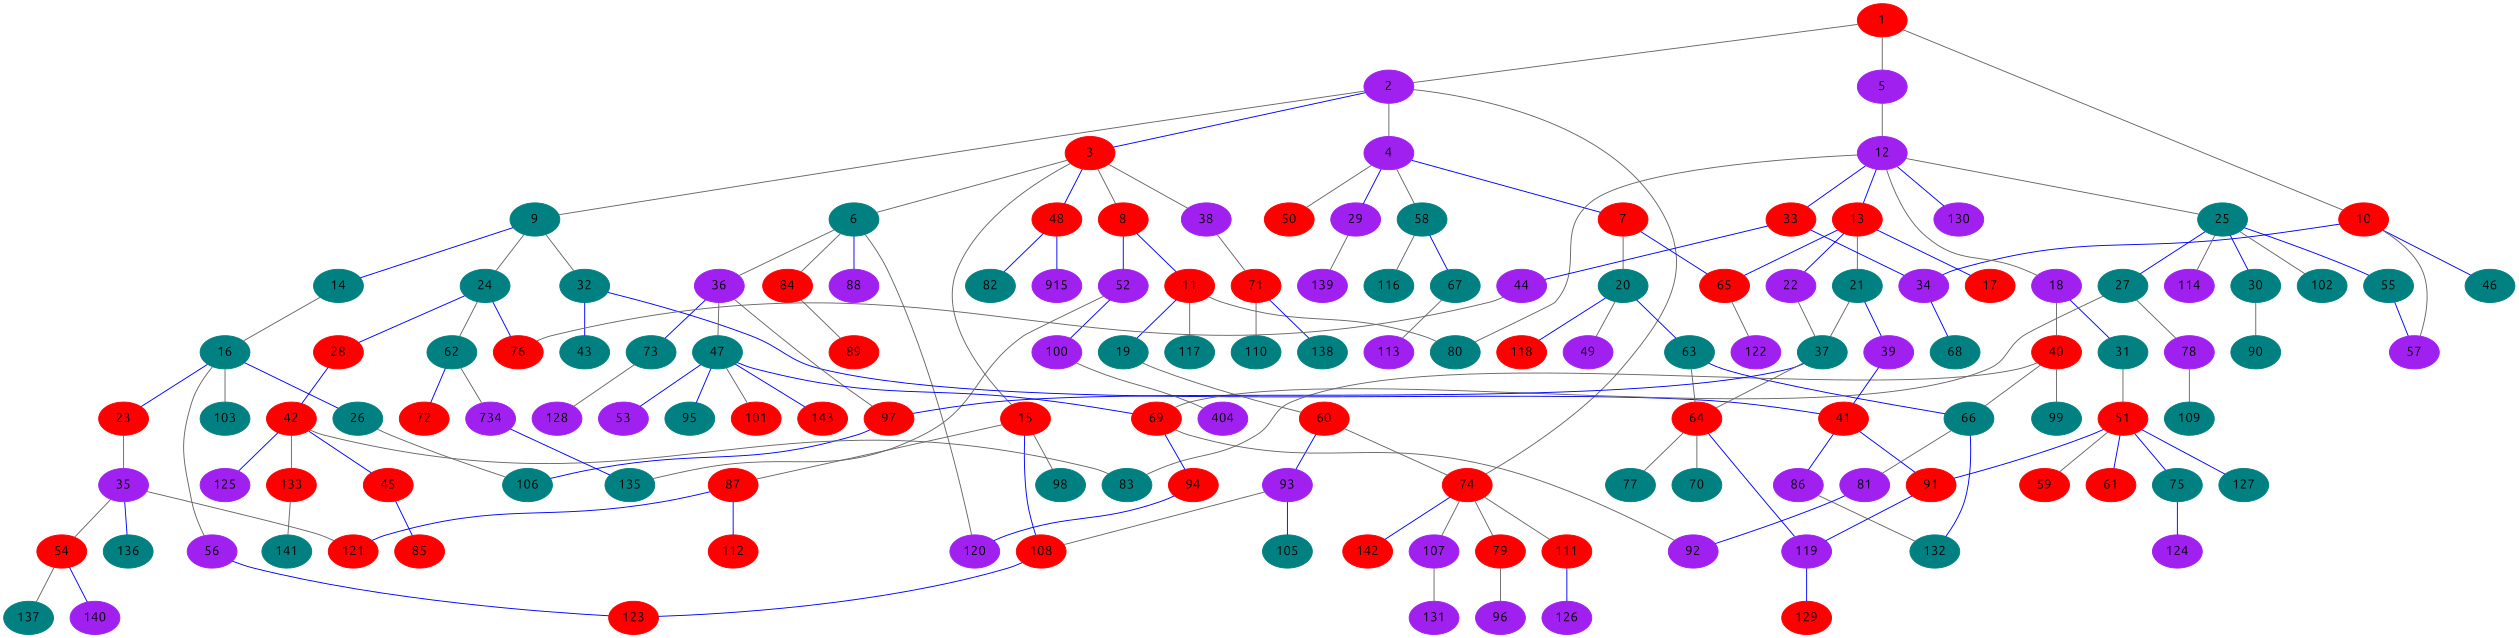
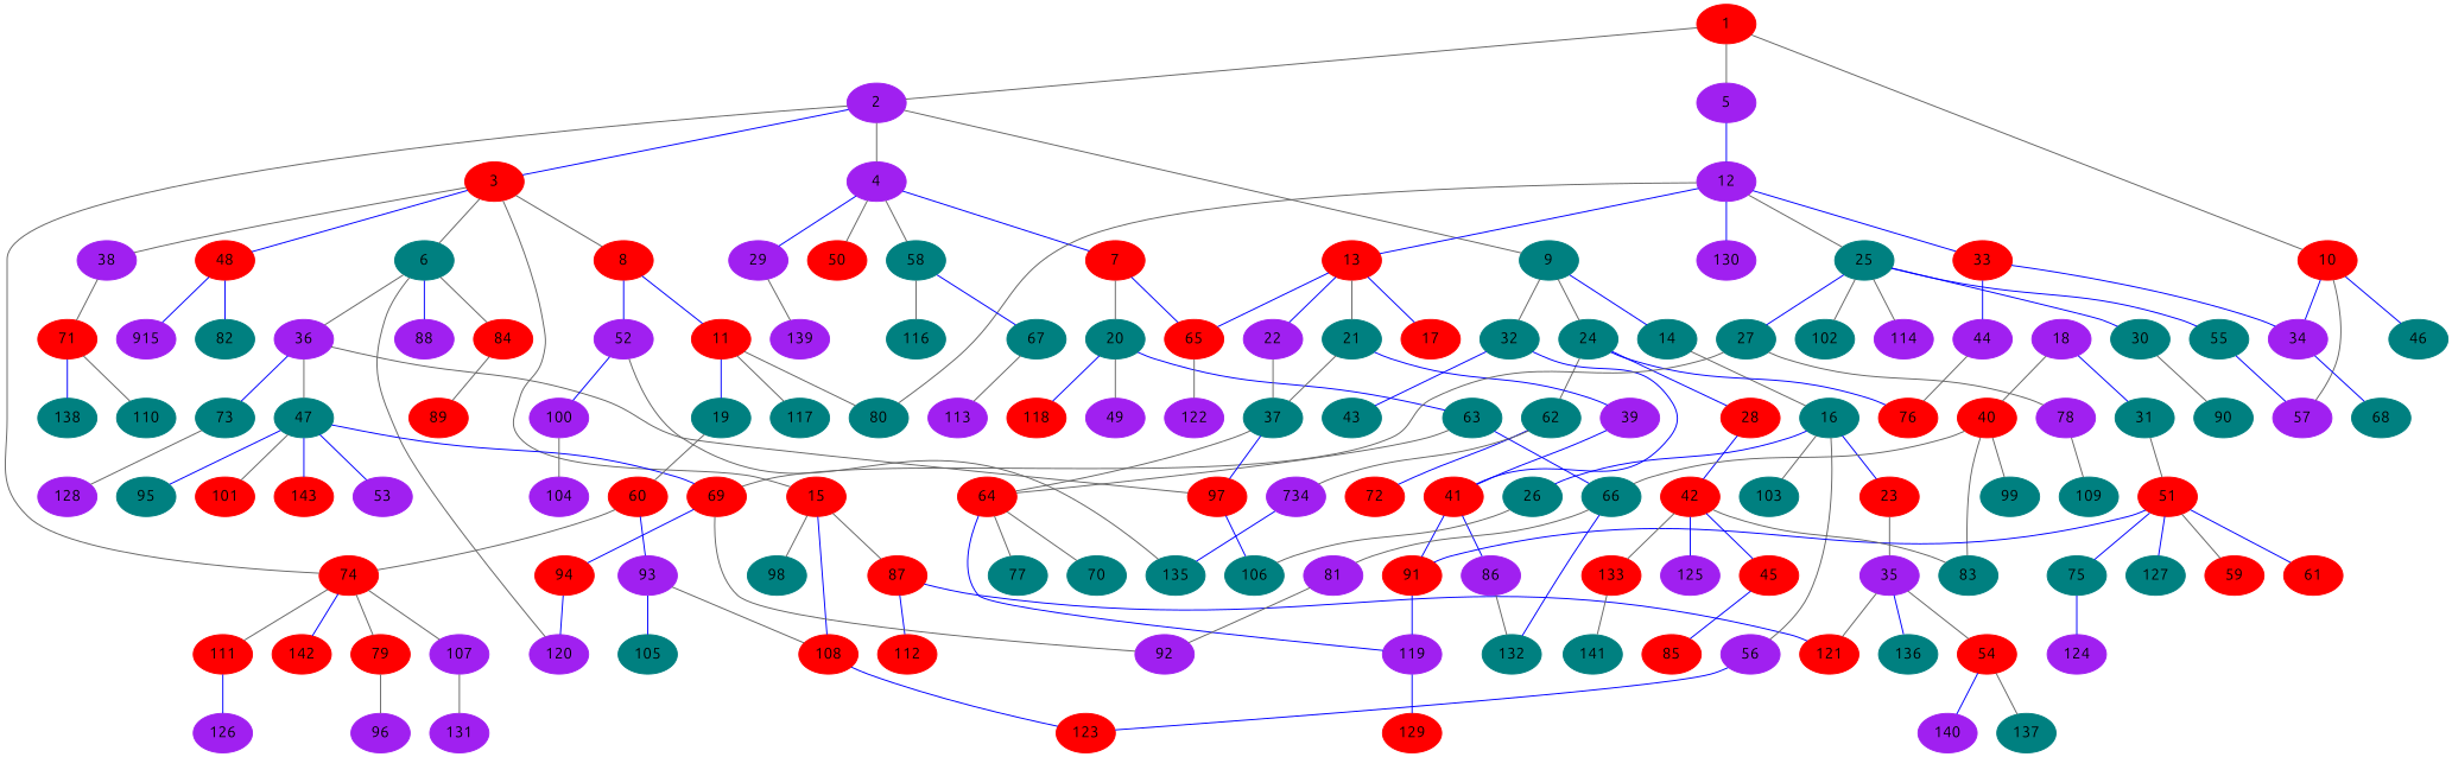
  graph {
    fontname=Ubuntu
    node [color=teal fontname=Ubuntu style=filled]
    edge [color=gray40 fontname=Ubuntu]
    1 [color=red]
    2 [color=purple]
    5 [color=purple]
    10 [color=red]
    3 [color=red]
    4 [color=purple]
    9
    74 [color=red]
    12 [color=purple]
    34 [color=purple]
    46
    57 [color=purple]
    6
    8 [color=red]
    15 [color=red]
    38 [color=purple]
    48 [color=red]
    7 [color=red]
    29 [color=purple]
    50 [color=red]
    58
    14
    24
    32
    79 [color=red]
    107 [color=purple]
    111 [color=red]
    142 [color=red]
    36 [color=purple]
    84 [color=red]
    88 [color=purple]
    120 [color=purple]
    11 [color=red]
    52 [color=purple]
    87 [color=red]
    98
    108 [color=red]
    71 [color=red]
    82
    n40 [color=purple label=915]
    20
    65 [color=red]
    139 [color=purple]
    67
    116
    80
    13 [color=red]
    18 [color=purple]
    25
    33 [color=red]
    130 [color=purple]
    47
    73
    97 [color=red]
    89 [color=red]
    49 [color=purple]
    63
    118 [color=red]
    122 [color=purple]
    19
    117
    100 [color=purple]
    135
    16
    28 [color=red]
    62
    76 [color=red]
    41 [color=red]
    43
    68
    60 [color=red]
    17 [color=red]
    21
    22 [color=purple]
    31
    40 [color=red]
    27
    30
    55
    102
    114 [color=purple]
    44 [color=purple]
    37
    39 [color=purple]
    23 [color=red]
    26
    56 [color=purple]
    103
    121 [color=red]
    112 [color=red]
    123 [color=red]
    35 [color=purple]
    106
    51 [color=red]
    66
    83
    99
    93 [color=purple]
    64 [color=red]
    54 [color=red]
    136
    42 [color=red]
    72 [color=red]
    n104 [color=purple label=734]
    69 [color=red]
    78 [color=purple]
    90
    92 [color=purple]
    94 [color=red]
    109
    45 [color=red]
    125 [color=purple]
    133 [color=red]
    91 [color=red]
    59 [color=red]
    61 [color=red]
    75
    127
    86 [color=purple]
    137
    140 [color=purple]
    53 [color=purple]
    95
    101 [color=red]
    143 [color=red]
    128 [color=purple]
    70
    77
    119 [color=purple]
    110
    138
    81 [color=purple]
    132
    85 [color=red]
    141
    124 [color=purple]
-   104 [color=purple label=404]
+   104 [color=purple]
    113 [color=purple]
    105
    129 [color=red]
    96 [color=purple]
    131 [color=purple]
    126 [color=purple]
    1 -- 2
    1 -- 5
    1 -- 10
    2 -- 3 [color=blue]
    2 -- 4
    2 -- 9
    2 -- 74
-   5 -- 12
+   5 -- 12 [color=blue]
    10 -- 34 [color=blue]
    10 -- 46 [color=blue]
    10 -- 57
    3 -- 6
    3 -- 8
    3 -- 15
    3 -- 38
    3 -- 48 [color=blue]
    4 -- 7 [color=blue]
    4 -- 29 [color=blue]
    4 -- 50
    4 -- 58
    9 -- 14 [color=blue]
    9 -- 24
    9 -- 32
    74 -- 79
    74 -- 107
    74 -- 111
    74 -- 142 [color=blue]
    12 -- 80
    12 -- 13 [color=blue]
-   12 -- 18
    12 -- 25
    12 -- 33 [color=blue]
    12 -- 130 [color=blue]
    34 -- 68 [color=blue]
    6 -- 36
    6 -- 84
    6 -- 88 [color=blue]
    6 -- 120
    8 -- 11 [color=blue]
    8 -- 52 [color=blue]
    15 -- 87
    15 -- 98
    15 -- 108 [color=blue]
    38 -- 71
    48 -- 82 [color=blue]
    48 -- n40 [color=blue]
    7 -- 20
    7 -- 65 [color=blue]
    29 -- 139
    58 -- 67 [color=blue]
    58 -- 116
    14 -- 16
    24 -- 28 [color=blue]
    24 -- 62
    24 -- 76 [color=blue]
    32 -- 41 [color=blue]
    32 -- 43 [color=blue]
    79 -- 96
    107 -- 131
    111 -- 126 [color=blue]
    36 -- 47
    36 -- 73 [color=blue]
    36 -- 97
    84 -- 89
    11 -- 80
    11 -- 19 [color=blue]
    11 -- 117
    52 -- 100 [color=blue]
    52 -- 135
    87 -- 121 [color=blue]
    87 -- 112 [color=blue]
    108 -- 123 [color=blue]
    71 -- 110
    71 -- 138 [color=blue]
    20 -- 49
    20 -- 63 [color=blue]
    20 -- 118 [color=blue]
    65 -- 122
    67 -- 113
    13 -- 65 [color=blue]
    13 -- 17 [color=blue]
    13 -- 21
    13 -- 22 [color=blue]
    18 -- 31 [color=blue]
    18 -- 40
    25 -- 27 [color=blue]
    25 -- 30 [color=blue]
    25 -- 55 [color=blue]
    25 -- 102
    25 -- 114
    33 -- 34 [color=blue]
    33 -- 44 [color=blue]
    47 -- 69 [color=blue]
    47 -- 53 [color=blue]
    47 -- 95 [color=blue]
    47 -- 101
    47 -- 143 [color=blue]
    73 -- 128
    97 -- 106 [color=blue]
    63 -- 66 [color=blue]
    63 -- 64
    19 -- 60
    100 -- 104
    16 -- 23 [color=blue]
    16 -- 26 [color=blue]
    16 -- 56
    16 -- 103
    28 -- 42 [color=blue]
    62 -- 72 [color=blue]
    62 -- n104
    41 -- 91 [color=blue]
    41 -- 86 [color=blue]
    60 -- 74
    60 -- 93 [color=blue]
    21 -- 37
    21 -- 39 [color=blue]
    22 -- 37
    31 -- 51
    40 -- 66
    40 -- 83
    40 -- 99
    27 -- 69
    27 -- 78
    30 -- 90
    55 -- 57 [color=blue]
    44 -- 76
    37 -- 97 [color=blue]
    37 -- 64
    39 -- 41 [color=blue]
    23 -- 35
    26 -- 106
    56 -- 123 [color=blue]
    35 -- 121
    35 -- 54
    35 -- 136 [color=blue]
    51 -- 91 [color=blue]
    51 -- 59
    51 -- 61 [color=blue]
    51 -- 75 [color=blue]
    51 -- 127 [color=blue]
    66 -- 81
    66 -- 132 [color=blue]
    93 -- 108
    93 -- 105 [color=blue]
    64 -- 70
    64 -- 77
    64 -- 119 [color=blue]
    54 -- 137
    54 -- 140 [color=blue]
    42 -- 83
    42 -- 45 [color=blue]
    42 -- 125 [color=blue]
    42 -- 133
    n104 -- 135 [color=blue]
    69 -- 92
    69 -- 94 [color=blue]
    78 -- 109
    94 -- 120 [color=blue]
    45 -- 85 [color=blue]
    133 -- 141
    91 -- 119 [color=blue]
    75 -- 124 [color=blue]
    86 -- 132
    119 -- 129 [color=blue]
-   81 -- 92 [color=blue]
+   81 -- 92
  }
